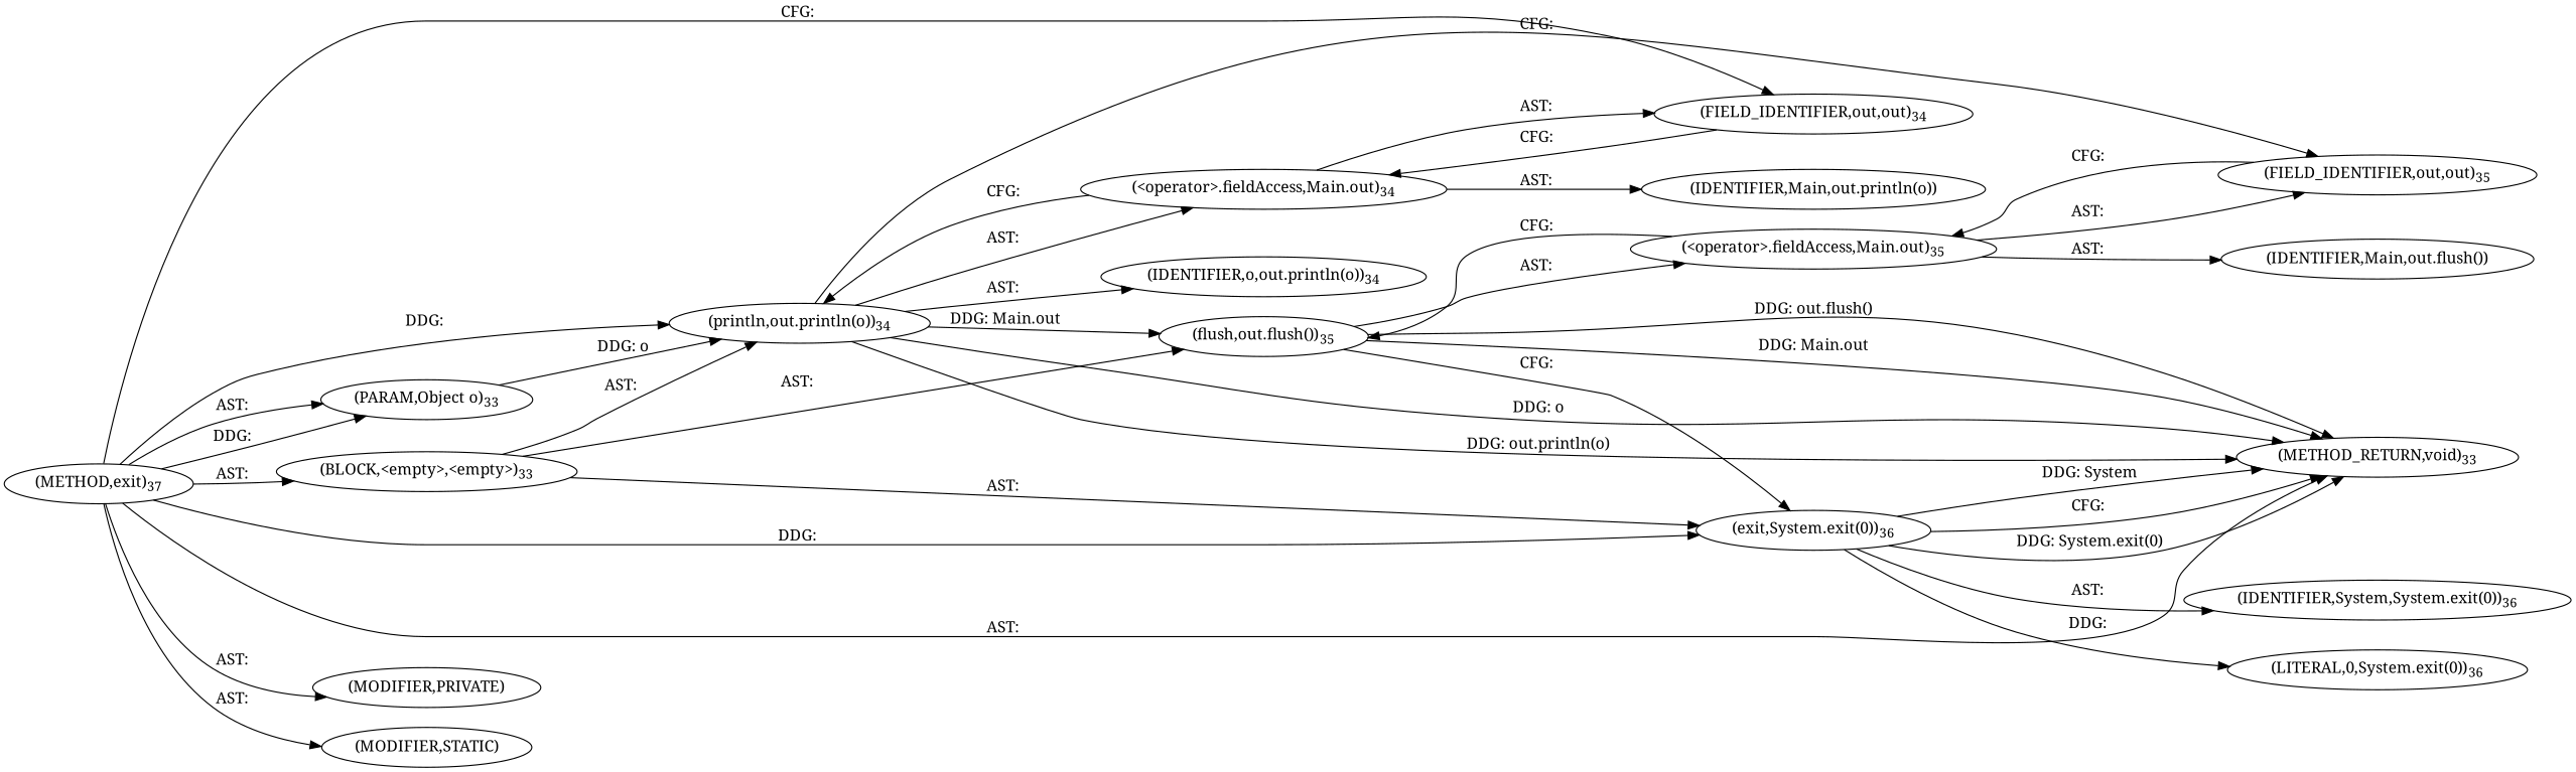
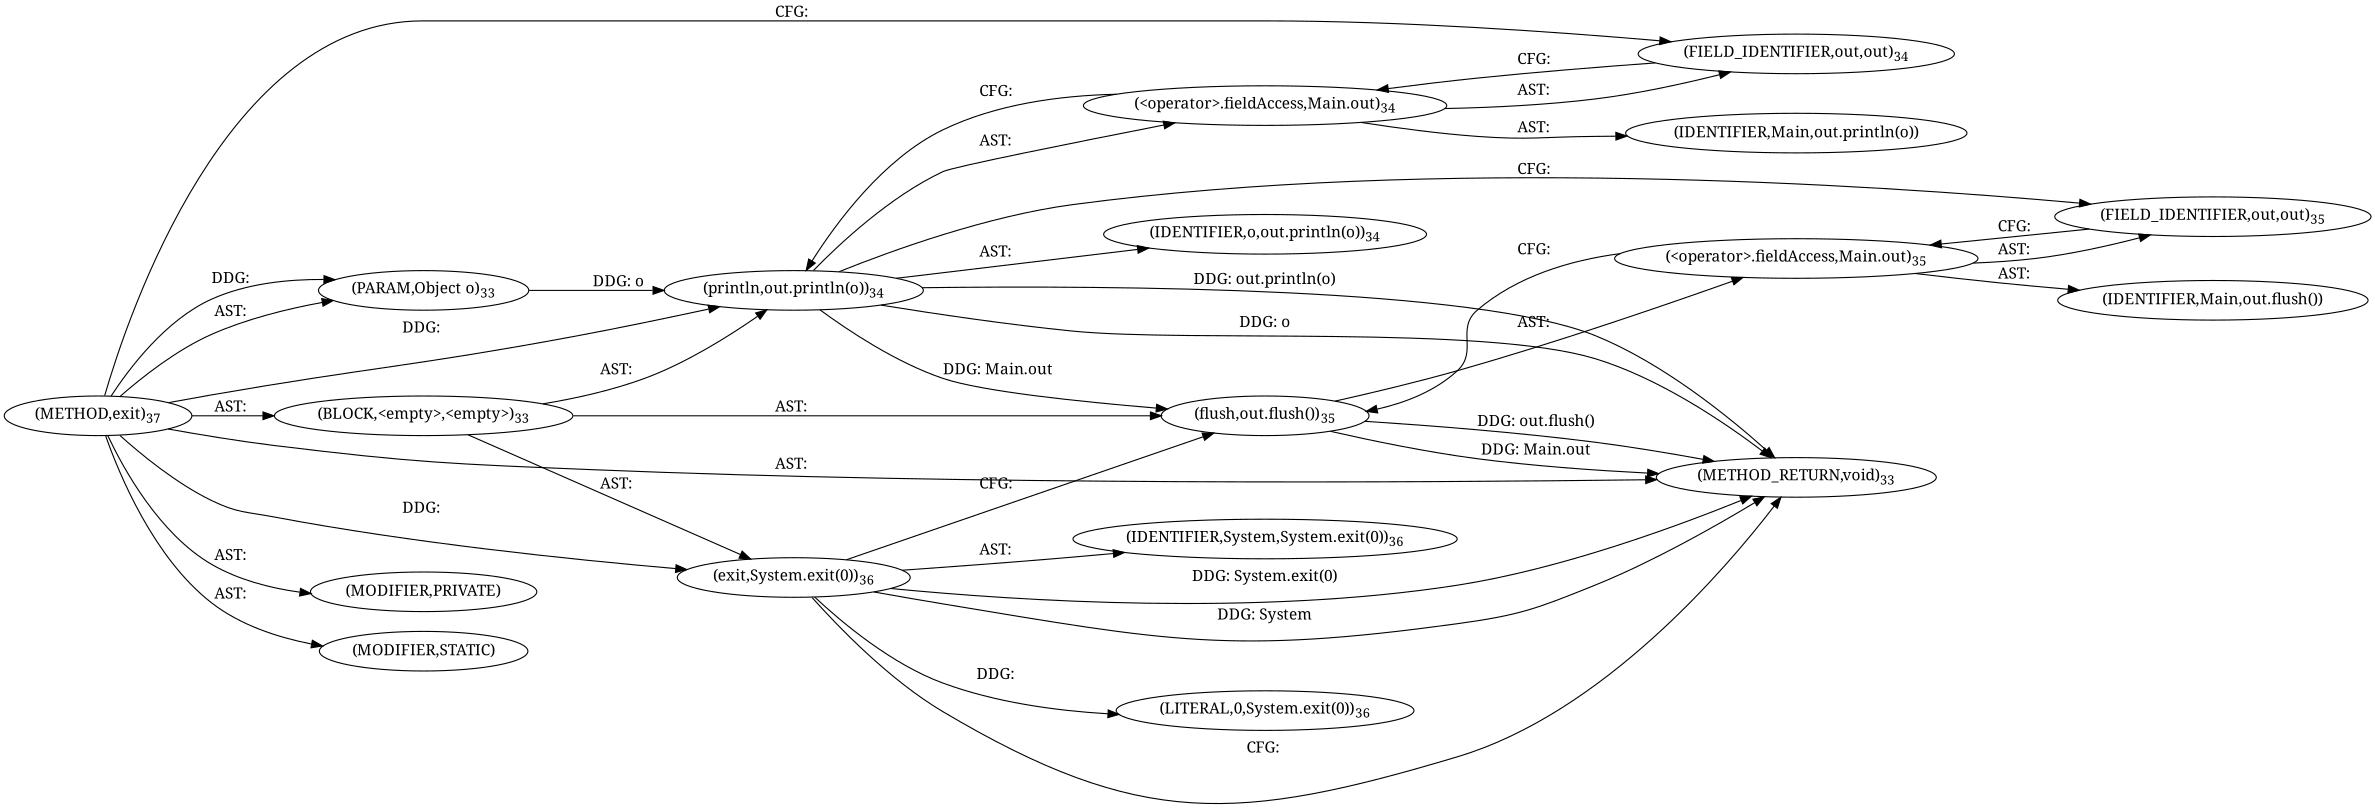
  digraph {
    fontname="Noto Serif"
    rankdir=LR
    node [fontname="Noto Serif"]
    edge [fontname="Noto Serif"]
    n1 [label=<(METHOD,exit)<SUB>37</SUB>>]
    n2 [label=<(PARAM,Object o)<SUB>33</SUB>>]
    n3 [label=<(BLOCK,&lt;empty&gt;,&lt;empty&gt;)<SUB>33</SUB>>]
    n4 [label=<(println,out.println(o))<SUB>34</SUB>>]
    n5 [label=<(FIELD_IDENTIFIER,out,out)<SUB>34</SUB>>]
    n6 [label=<(exit,System.exit(0))<SUB>36</SUB>>]
    n7 [label=<(MODIFIER,PRIVATE)>]
    n8 [label=<(MODIFIER,STATIC)>]
    n9 [label=<(METHOD_RETURN,void)<SUB>33</SUB>>]
    n10 [label=<(flush,out.flush())<SUB>35</SUB>>]
    n11 [label=<(&lt;operator&gt;.fieldAccess,Main.out)<SUB>34</SUB>>]
    n12 [label=<(IDENTIFIER,o,out.println(o))<SUB>34</SUB>>]
    n13 [label=<(FIELD_IDENTIFIER,out,out)<SUB>35</SUB>>]
    n14 [label=<(IDENTIFIER,System,System.exit(0))<SUB>36</SUB>>]
    n15 [label=<(LITERAL,0,System.exit(0))<SUB>36</SUB>>]
    n16 [label=<(&lt;operator&gt;.fieldAccess,Main.out)<SUB>35</SUB>>]
    n17 [label=<(IDENTIFIER,Main,out.println(o))>]
    n18 [label=<(IDENTIFIER,Main,out.flush())>]
    n1 -> n2 [label="AST: "]
    n1 -> n2 [label="DDG: "]
    n1 -> n3 [label="AST: "]
    n1 -> n4 [label="DDG: "]
    n1 -> n5 [label="CFG: "]
    n1 -> n6 [label="DDG: "]
    n1 -> n7 [label="AST: "]
    n1 -> n8 [label="AST: "]
    n1 -> n9 [label="AST: "]
    n2 -> n4 [label="DDG: o"]
    n3 -> n4 [label="AST: "]
    n3 -> n6 [label="AST: "]
    n3 -> n10 [label="AST: "]
    n4 -> n9 [label="DDG: o"]
    n4 -> n9 [label="DDG: out.println(o)"]
    n4 -> n10 [label="DDG: Main.out"]
    n4 -> n11 [label="AST: "]
    n4 -> n12 [label="AST: "]
    n4 -> n13 [label="CFG: "]
    n5 -> n11 [label="CFG: "]
    n6 -> n9 [label="CFG: "]
    n6 -> n9 [label="DDG: System.exit(0)"]
    n6 -> n9 [label="DDG: System"]
    n6 -> n14 [label="AST: "]
    n6 -> n15 [label="DDG: "]
-   n10 -> n6 [label="CFG: "]
+   n6 -> n10 [label="CFG: "]
    n10 -> n9 [label="DDG: Main.out"]
    n10 -> n9 [label="DDG: out.flush()"]
    n10 -> n16 [label="AST: "]
    n11 -> n4 [label="CFG: "]
    n11 -> n5 [label="AST: "]
    n11 -> n17 [label="AST: "]
    n13 -> n16 [label="CFG: "]
    n16 -> n10 [label="CFG: "]
    n16 -> n13 [label="AST: "]
    n16 -> n18 [label="AST: "]
  }
